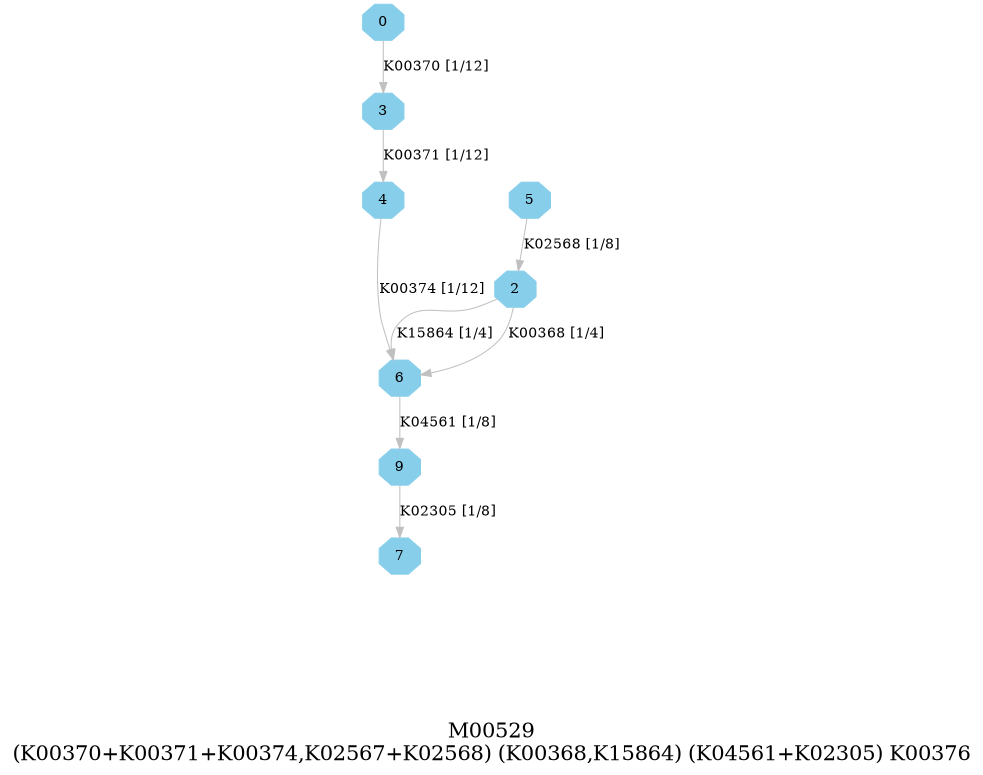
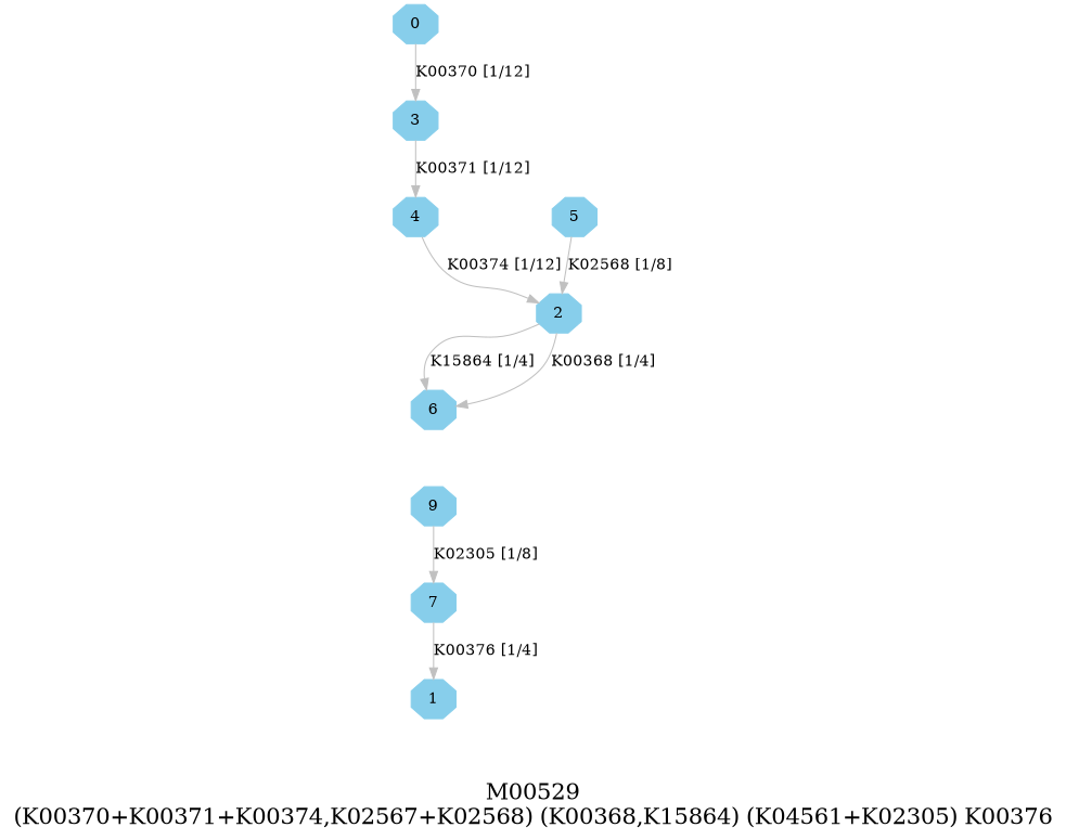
  digraph {
    fontsize=20
    label="M00529\n(K00370+K00371+K00374,K02567+K02568) (K00368,K15864) (K04561+K02305) K00376"
    node [color=skyblue shape=octagon style=filled]
    edge [color=grey]
    0 [height=.3 width=.3]
+   1 [height=.3 width=.3]
    2 [height=.3 width=.3]
    3 [height=.3 width=.3]
    4 [height=.3 width=.3]
    5 [height=.3 width=.3]
    6 [height=.3 width=.3]
    7 [height=.3 width=.3]
    n9 [height=.3 label=9 width=.3]
    subgraph sub_1 {
      0
+     1
      2
      3
      4
      5
      6
      7
      n9
    }
    0 -> 3 [label="K00370 [1/12]"]
    2 -> 6 [label="K00368 [1/4]"]
    2 -> 6 [label="K15864 [1/4]"]
    3 -> 4 [label="K00371 [1/12]"]
-   4 -> 6 [label="K00374 [1/12]"]
+   4 -> 2 [label="K00374 [1/12]"]
    5 -> 2 [label="K02568 [1/8]"]
-   6 -> n9 [label="K04561 [1/8]"]
+   7 -> 1 [label="K00376 [1/4]"]
    n9 -> 7 [label="K02305 [1/8]"]
  }
